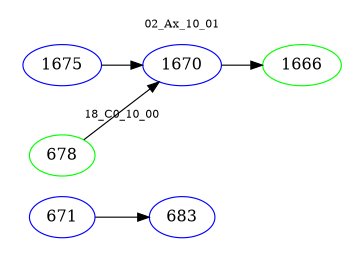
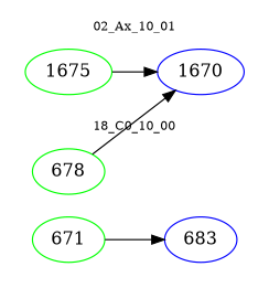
  digraph {
    rankdir=LR
    node [color=green]
    edge [color=black]
-   n1 [color=blue label=1675]
+   n1 [label=1675]
    n2 [color=blue label=1670]
-   n3 [label=1666]
    n4 [label=678]
-   n5 [color=blue label=671]
+   n5 [label=671]
    n6 [color=blue label=683]
    subgraph cluster_1 {
      color=white
      fontsize=10
      label="02_Ax_10_01"
      n1
      n2
-     n3
    }
    subgraph cluster_2 {
      color=white
      fontsize=10
      label="18_C0_10_00"
      n4
      n5
      n6
    }
    n1 -> n2
-   n2 -> n3
    n4 -> n2
    n5 -> n6
  }
